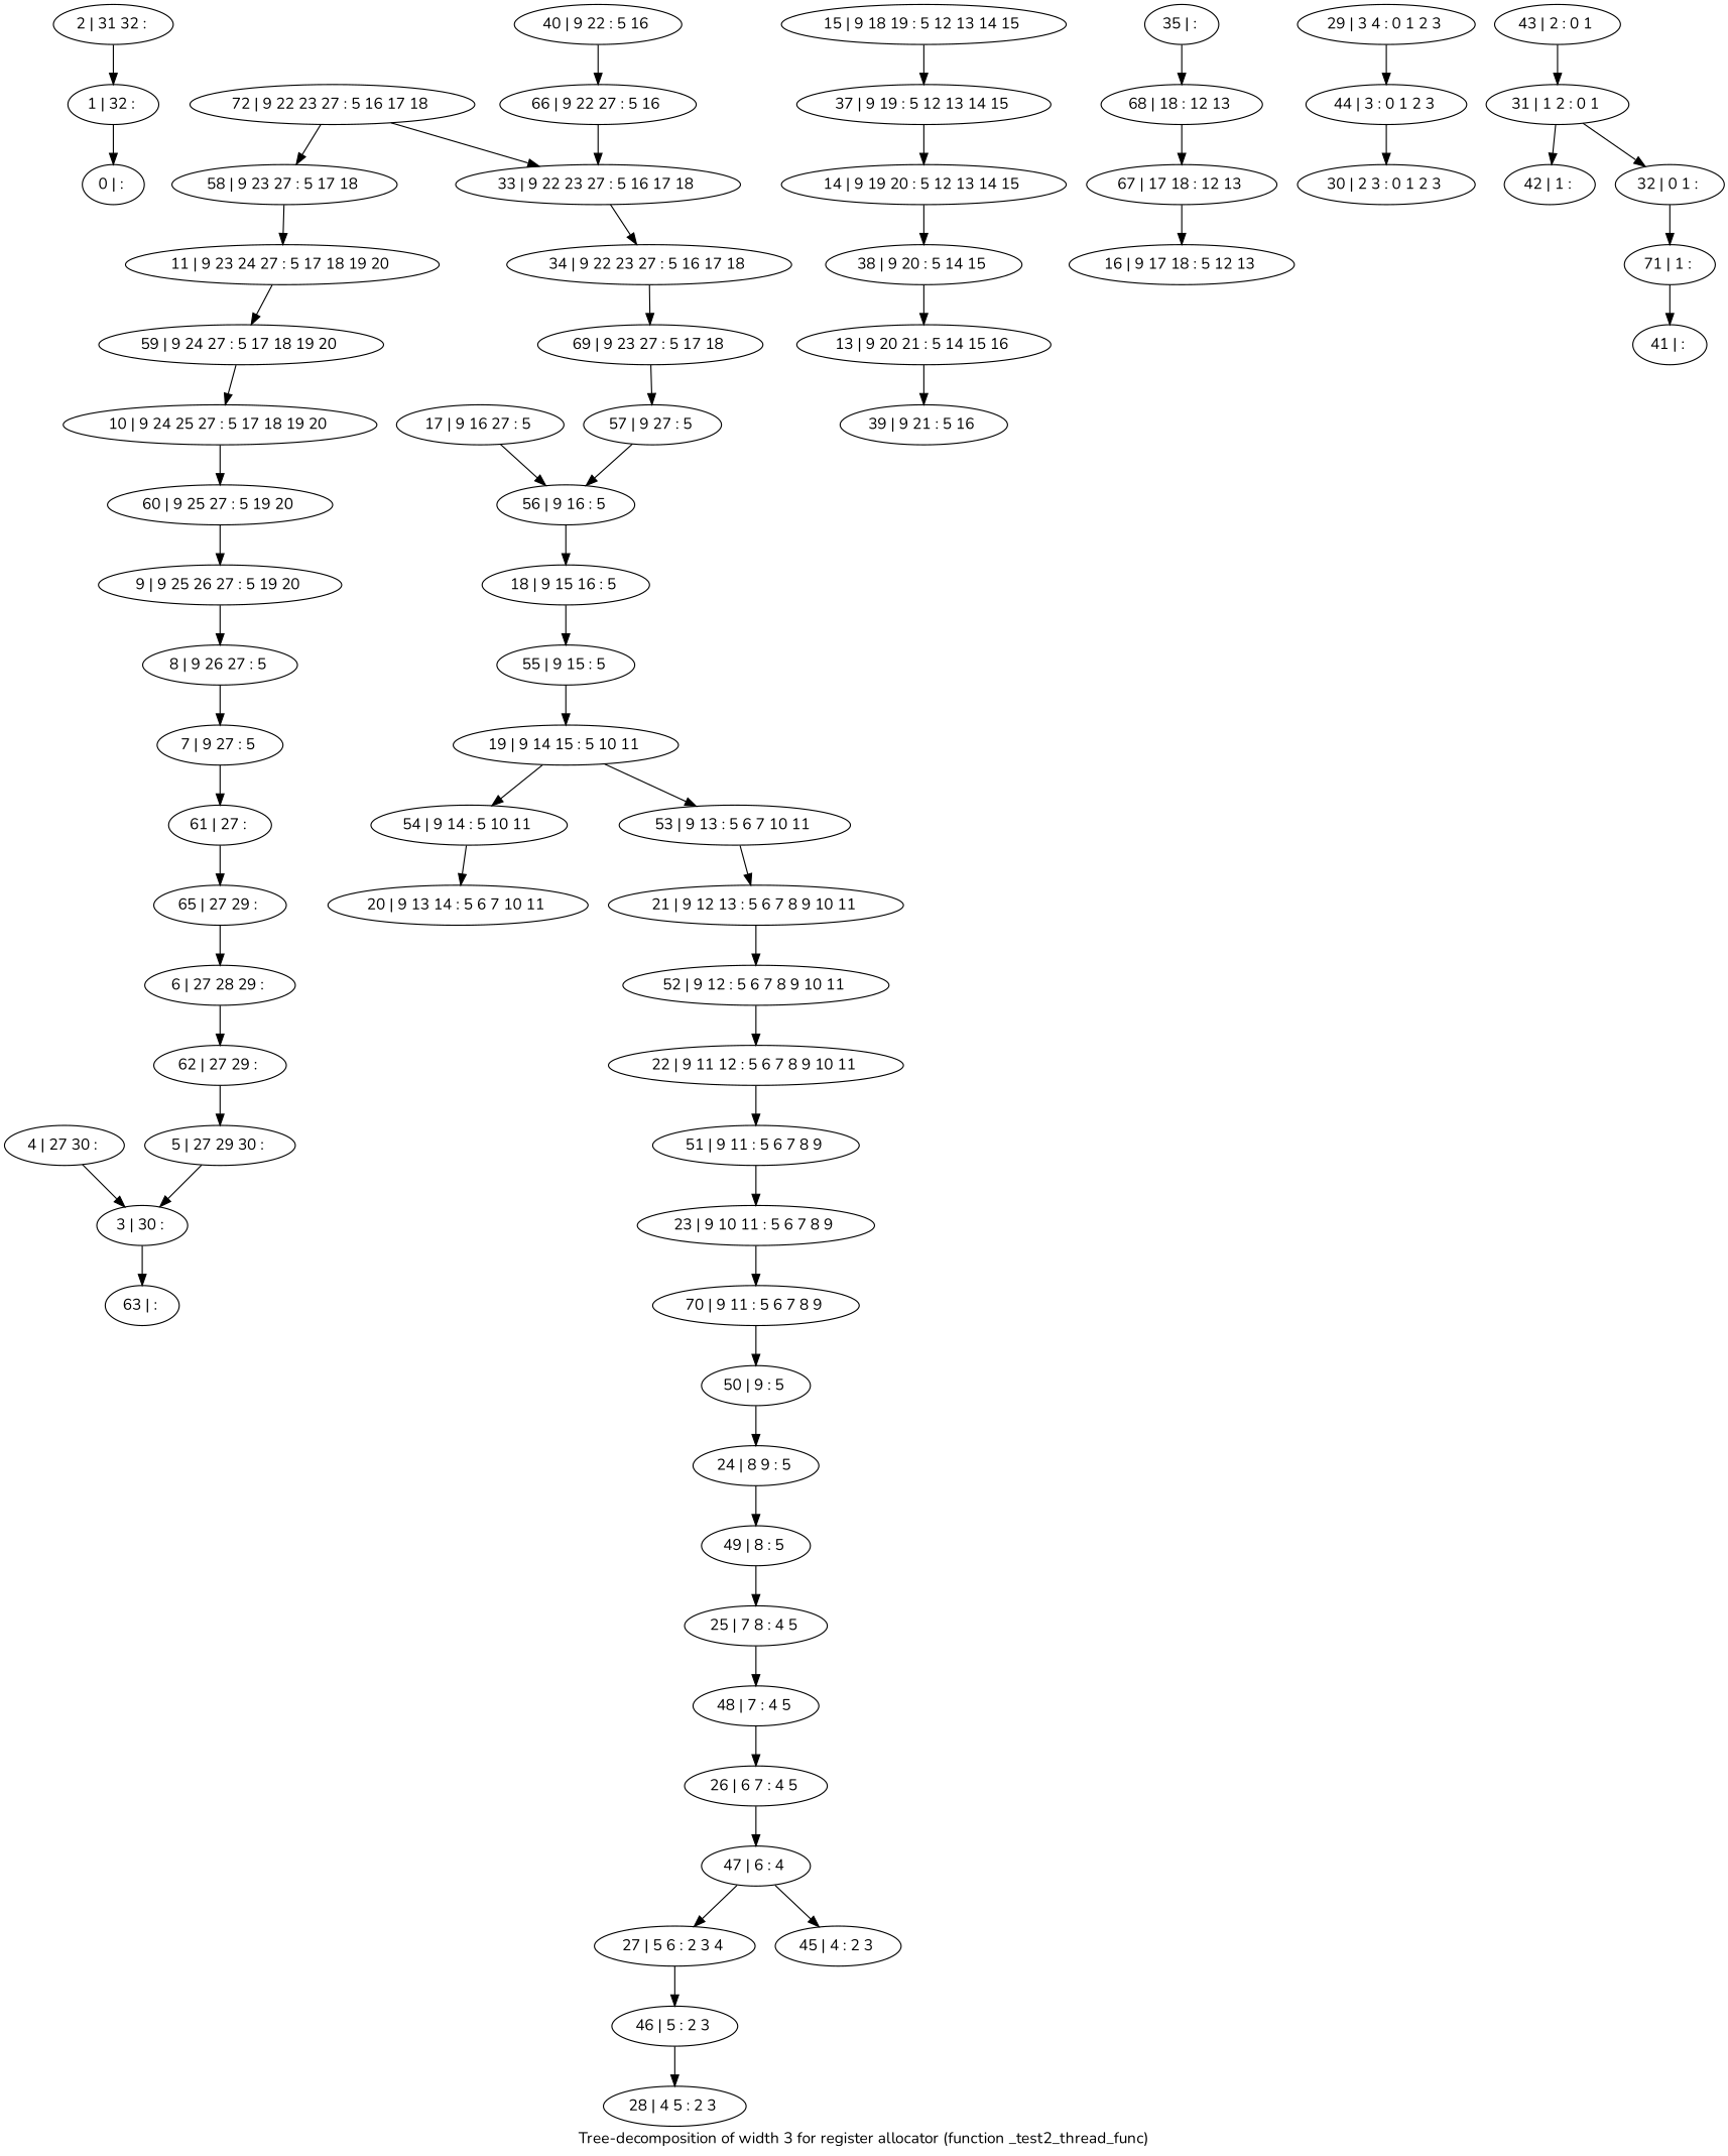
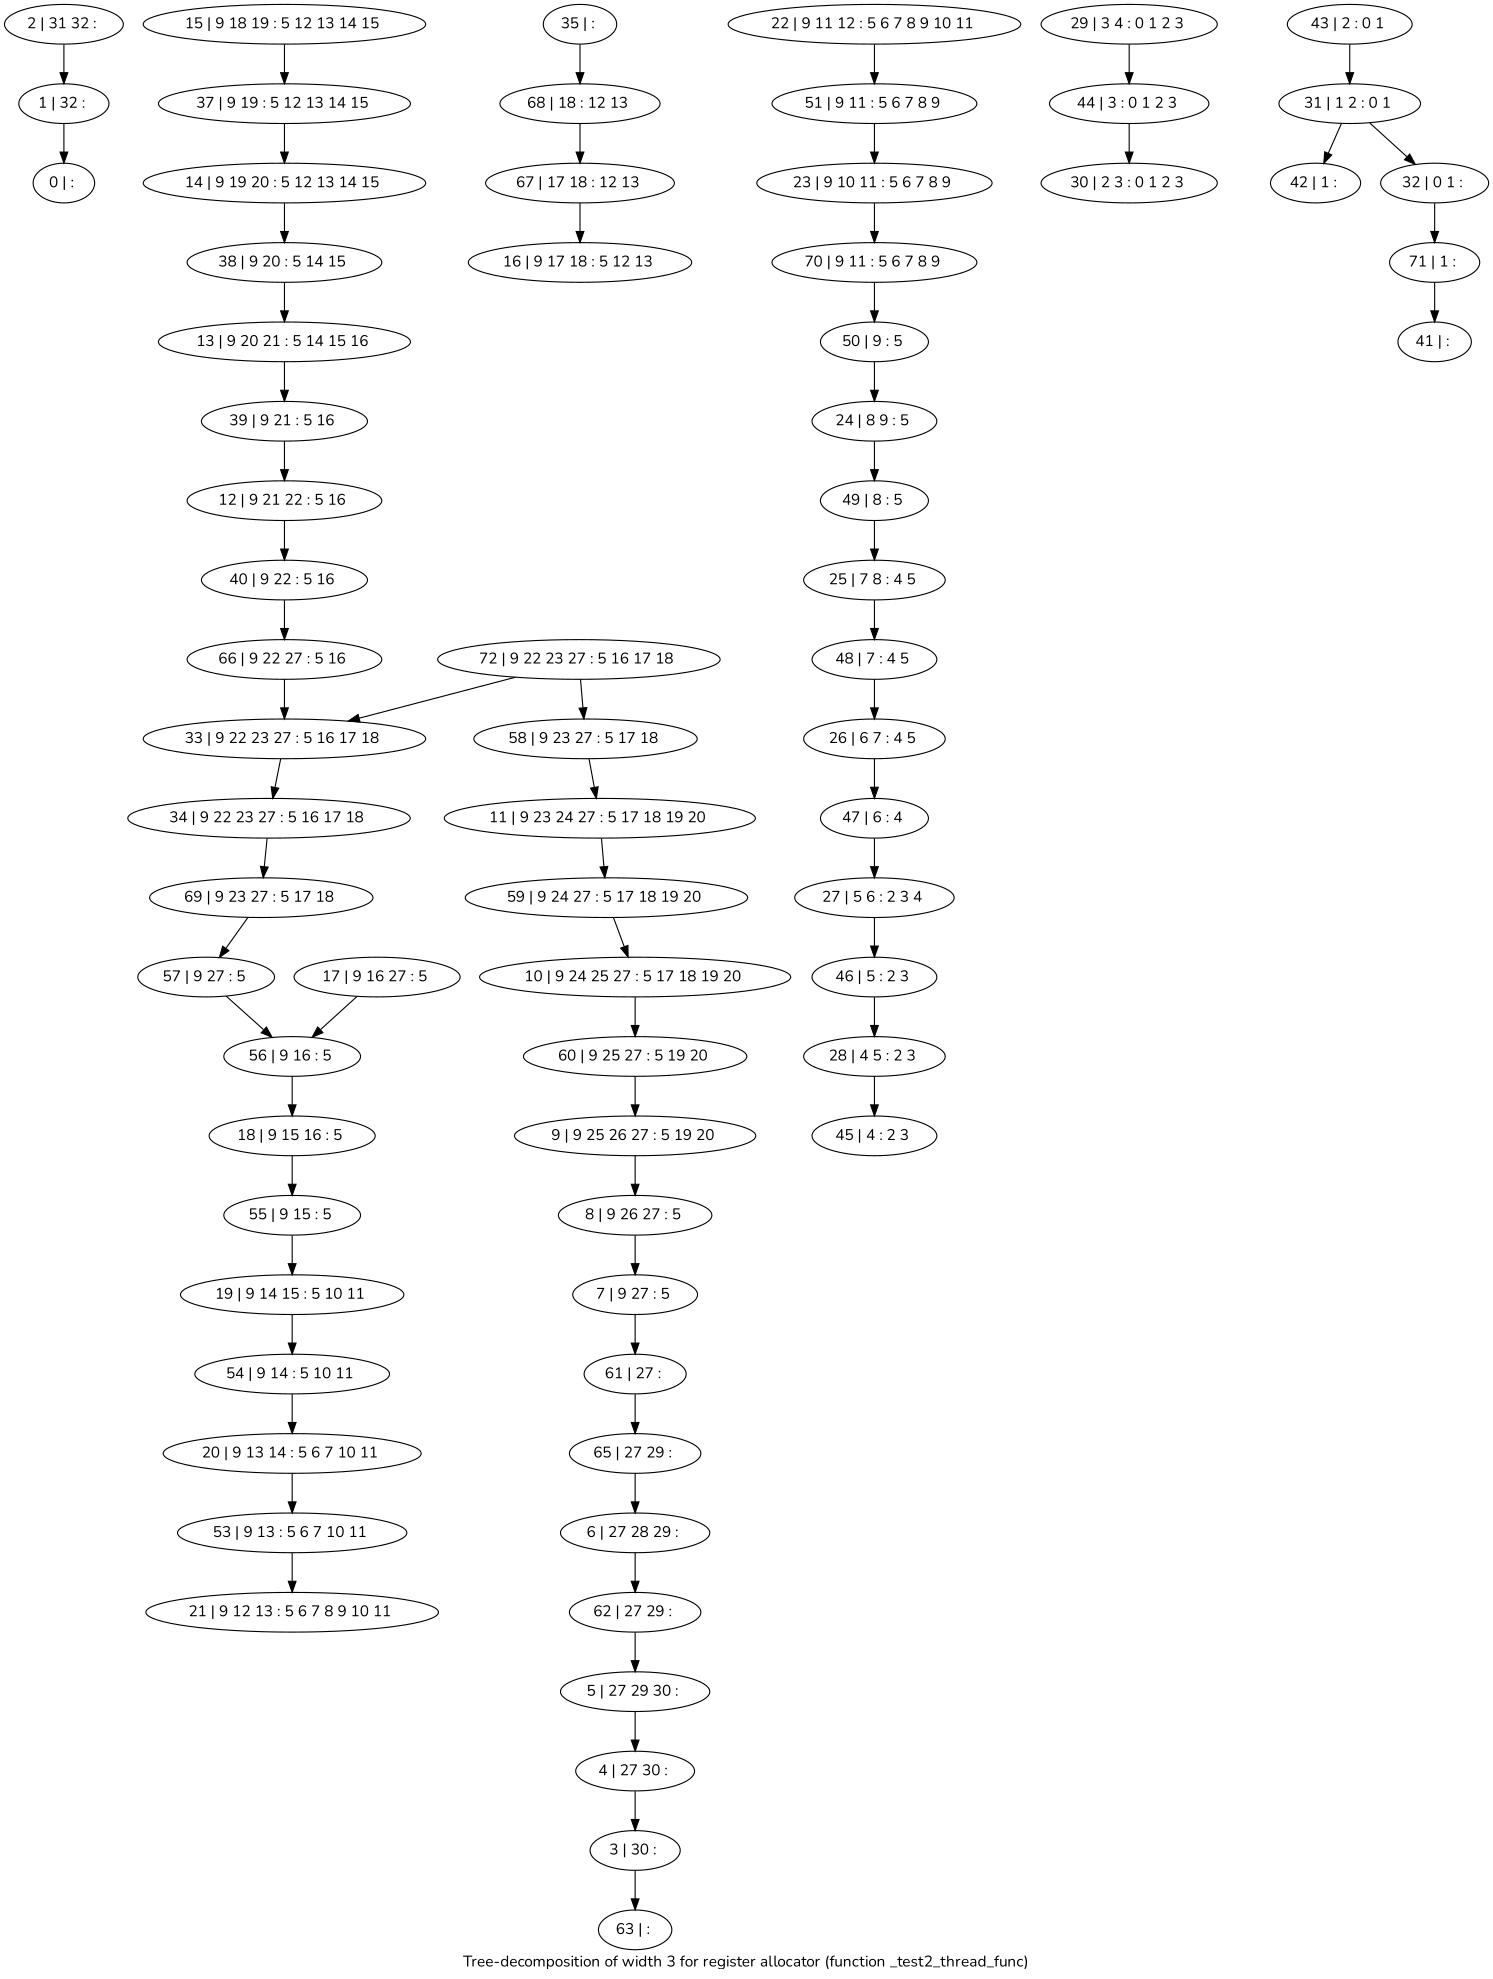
  digraph {
    fontname=Nunito
    label="Tree-decomposition of width 3 for register allocator (function _test2_thread_func)"
    node [fontname=Nunito]
    edge [fontname=Nunito]
    n1 [label="0 | : "]
    n2 [label="1 | 32 : "]
    n3 [label="2 | 31 32 : "]
    n4 [label="3 | 30 : "]
    n5 [label="63 | : "]
    n6 [label="4 | 27 30 : "]
    n7 [label="5 | 27 29 30 : "]
    n8 [label="6 | 27 28 29 : "]
    n9 [label="62 | 27 29 : "]
    n10 [label="7 | 9 27 : 5 "]
    n11 [label="61 | 27 : "]
    n12 [label="65 | 27 29 : "]
    n13 [label="8 | 9 26 27 : 5 "]
    n14 [label="9 | 9 25 26 27 : 5 19 20 "]
    n15 [label="10 | 9 24 25 27 : 5 17 18 19 20 "]
    n16 [label="60 | 9 25 27 : 5 19 20 "]
    n17 [label="11 | 9 23 24 27 : 5 17 18 19 20 "]
    n18 [label="59 | 9 24 27 : 5 17 18 19 20 "]
+   n19 [label="12 | 9 21 22 : 5 16 "]
    n20 [label="40 | 9 22 : 5 16 "]
    n21 [label="66 | 9 22 27 : 5 16 "]
    n22 [label="13 | 9 20 21 : 5 14 15 16 "]
    n23 [label="39 | 9 21 : 5 16 "]
    n24 [label="14 | 9 19 20 : 5 12 13 14 15 "]
    n25 [label="38 | 9 20 : 5 14 15 "]
    n26 [label="15 | 9 18 19 : 5 12 13 14 15 "]
    n27 [label="37 | 9 19 : 5 12 13 14 15 "]
    n28 [label="16 | 9 17 18 : 5 12 13 "]
    n29 [label="17 | 9 16 27 : 5 "]
    n30 [label="56 | 9 16 : 5 "]
    n31 [label="18 | 9 15 16 : 5 "]
    n32 [label="55 | 9 15 : 5 "]
    n33 [label="19 | 9 14 15 : 5 10 11 "]
    n34 [label="54 | 9 14 : 5 10 11 "]
    n35 [label="20 | 9 13 14 : 5 6 7 10 11 "]
    n36 [label="53 | 9 13 : 5 6 7 10 11 "]
    n37 [label="21 | 9 12 13 : 5 6 7 8 9 10 11 "]
-   n38 [label="52 | 9 12 : 5 6 7 8 9 10 11 "]
    n39 [label="22 | 9 11 12 : 5 6 7 8 9 10 11 "]
    n40 [label="51 | 9 11 : 5 6 7 8 9 "]
    n41 [label="23 | 9 10 11 : 5 6 7 8 9 "]
    n42 [label="70 | 9 11 : 5 6 7 8 9 "]
    n43 [label="50 | 9 : 5 "]
    n44 [label="24 | 8 9 : 5 "]
    n45 [label="49 | 8 : 5 "]
    n46 [label="25 | 7 8 : 4 5 "]
    n47 [label="48 | 7 : 4 5 "]
    n48 [label="26 | 6 7 : 4 5 "]
    n49 [label="47 | 6 : 4 "]
    n50 [label="27 | 5 6 : 2 3 4 "]
    n51 [label="46 | 5 : 2 3 "]
    n52 [label="28 | 4 5 : 2 3 "]
    n53 [label="45 | 4 : 2 3 "]
    n54 [label="29 | 3 4 : 0 1 2 3 "]
    n55 [label="44 | 3 : 0 1 2 3 "]
    n56 [label="30 | 2 3 : 0 1 2 3 "]
    n57 [label="43 | 2 : 0 1 "]
    n58 [label="31 | 1 2 : 0 1 "]
    n59 [label="42 | 1 : "]
    n60 [label="32 | 0 1 : "]
    n61 [label="71 | 1 : "]
    n62 [label="41 | : "]
    n63 [label="33 | 9 22 23 27 : 5 16 17 18 "]
    n64 [label="34 | 9 22 23 27 : 5 16 17 18 "]
    n65 [label="69 | 9 23 27 : 5 17 18 "]
    n66 [label="72 | 9 22 23 27 : 5 16 17 18 "]
    n67 [label="58 | 9 23 27 : 5 17 18 "]
    n68 [label="57 | 9 27 : 5 "]
    n69 [label="35 | : "]
    n70 [label="68 | 18 : 12 13 "]
    n71 [label="67 | 17 18 : 12 13 "]
    n2 -> n1
    n3 -> n2
    n4 -> n5
    n6 -> n4
-   n7 -> n4
+   n7 -> n6
    n8 -> n9
    n9 -> n7
    n10 -> n11
    n11 -> n12
    n12 -> n8
    n13 -> n10
    n14 -> n13
    n15 -> n16
    n16 -> n14
    n17 -> n18
    n18 -> n15
+   n19 -> n20
    n20 -> n21
    n21 -> n63
    n22 -> n23
+   n23 -> n19
    n24 -> n25
    n25 -> n22
    n26 -> n27
    n27 -> n24
    n29 -> n30
    n30 -> n31
    n31 -> n32
    n32 -> n33
    n33 -> n34
    n34 -> n35
-   n33 -> n36
+   n35 -> n36
    n36 -> n37
-   n37 -> n38
-   n38 -> n39
    n39 -> n40
    n40 -> n41
    n41 -> n42
    n42 -> n43
    n43 -> n44
    n44 -> n45
    n45 -> n46
    n46 -> n47
    n47 -> n48
    n48 -> n49
    n49 -> n50
    n50 -> n51
    n51 -> n52
-   n49 -> n53
+   n52 -> n53
    n54 -> n55
    n55 -> n56
    n57 -> n58
    n58 -> n59
    n58 -> n60
    n60 -> n61
    n61 -> n62
    n63 -> n64
    n64 -> n65
    n65 -> n68
    n66 -> n63
    n66 -> n67
    n67 -> n17
    n68 -> n30
    n69 -> n70
    n70 -> n71
    n71 -> n28
  }
